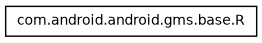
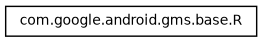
  digraph {
    rankdir=LR
-   n1 [color=black fillcolor=white fontname=Helvetica fontsize=10 height=0.2 label="com.android.android.gms.base.R" shape=record style=filled width=0.4]
+   n1 [color=black fillcolor=white fontname=Helvetica fontsize=10 height=0.2 label="com.google.android.gms.base.R" shape=record style=filled width=0.4]
  }
